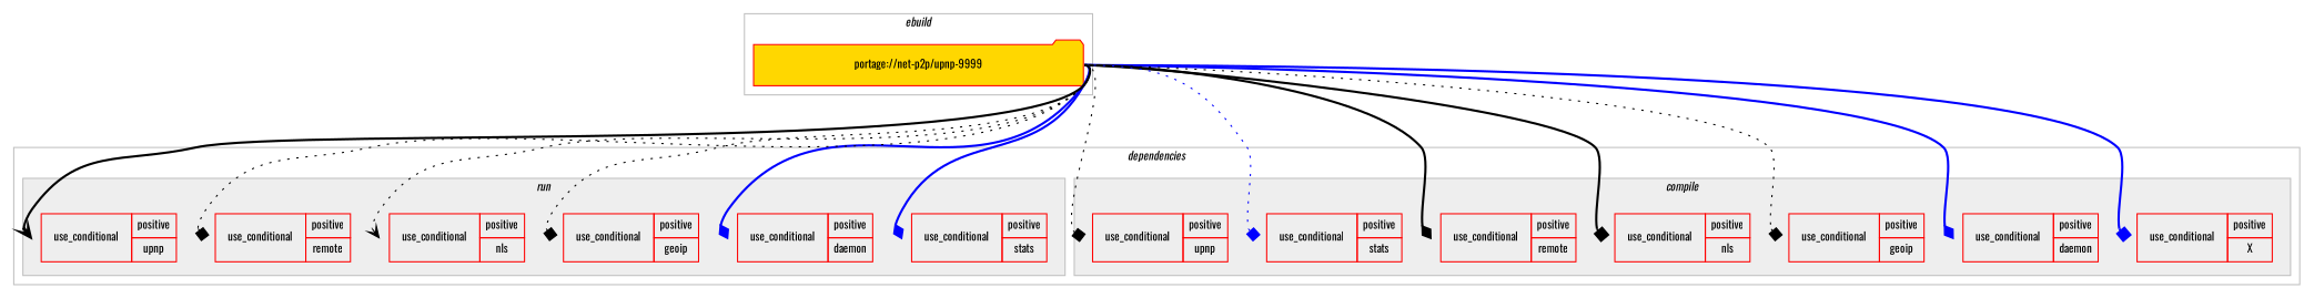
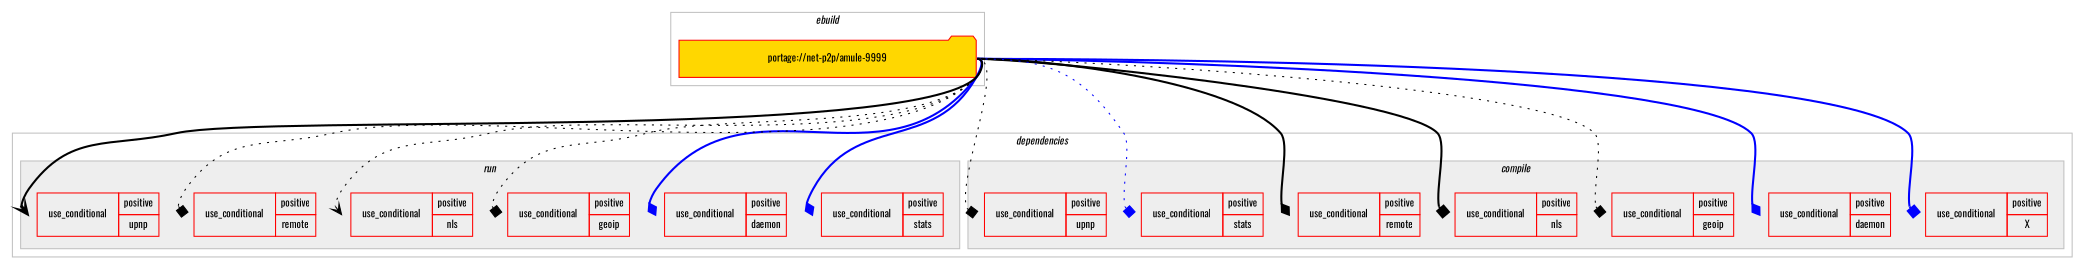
  digraph {
    compound=true
    concentrate=true
    fontname=Oswald
    fontsize=10
    newrank=true
    rankdir=TB
    ranksep=1.5
    node [color=red fontname=Oswald fontsize=10 shape=none]
    edge [arrowhead=box headport=w style=bold tailport=e weight=20 color=black fontname=Oswald]
-   n1 [label="portage://net-p2p/upnp-9999" width=4 style=filled fillcolor=gold shape=folder]
+   n1 [label="portage://net-p2p/amule-9999" width=4 style=filled fillcolor=gold shape=folder]
    n2 [label=<<TABLE BORDER="0" CELLBORDER="1" CELLSPACING="0" CELLPADDING="4"><TR><TD ROWSPAN="3" CELLPADDING="10">use_conditional</TD></TR><TR><TD>positive</TD></TR><TR><TD>X</TD></TR></TABLE>>]
    n3 [label=<<TABLE BORDER="0" CELLBORDER="1" CELLSPACING="0" CELLPADDING="4"><TR><TD ROWSPAN="3" CELLPADDING="10">use_conditional</TD></TR><TR><TD>positive</TD></TR><TR><TD>daemon</TD></TR></TABLE>>]
    n4 [label=<<TABLE BORDER="0" CELLBORDER="1" CELLSPACING="0" CELLPADDING="4"><TR><TD ROWSPAN="3" CELLPADDING="10">use_conditional</TD></TR><TR><TD>positive</TD></TR><TR><TD>geoip</TD></TR></TABLE>>]
    n5 [label=<<TABLE BORDER="0" CELLBORDER="1" CELLSPACING="0" CELLPADDING="4"><TR><TD ROWSPAN="3" CELLPADDING="10">use_conditional</TD></TR><TR><TD>positive</TD></TR><TR><TD>nls</TD></TR></TABLE>>]
    n6 [label=<<TABLE BORDER="0" CELLBORDER="1" CELLSPACING="0" CELLPADDING="4"><TR><TD ROWSPAN="3" CELLPADDING="10">use_conditional</TD></TR><TR><TD>positive</TD></TR><TR><TD>remote</TD></TR></TABLE>>]
    n7 [label=<<TABLE BORDER="0" CELLBORDER="1" CELLSPACING="0" CELLPADDING="4"><TR><TD ROWSPAN="3" CELLPADDING="10">use_conditional</TD></TR><TR><TD>positive</TD></TR><TR><TD>stats</TD></TR></TABLE>>]
    n8 [label=<<TABLE BORDER="0" CELLBORDER="1" CELLSPACING="0" CELLPADDING="4"><TR><TD ROWSPAN="3" CELLPADDING="10">use_conditional</TD></TR><TR><TD>positive</TD></TR><TR><TD>upnp</TD></TR></TABLE>>]
    n9 [label=<<TABLE BORDER="0" CELLBORDER="1" CELLSPACING="0" CELLPADDING="4"><TR><TD ROWSPAN="3" CELLPADDING="10">use_conditional</TD></TR><TR><TD>positive</TD></TR><TR><TD>stats</TD></TR></TABLE>>]
    n10 [label=<<TABLE BORDER="0" CELLBORDER="1" CELLSPACING="0" CELLPADDING="4"><TR><TD ROWSPAN="3" CELLPADDING="10">use_conditional</TD></TR><TR><TD>positive</TD></TR><TR><TD>daemon</TD></TR></TABLE>>]
    n11 [label=<<TABLE BORDER="0" CELLBORDER="1" CELLSPACING="0" CELLPADDING="4"><TR><TD ROWSPAN="3" CELLPADDING="10">use_conditional</TD></TR><TR><TD>positive</TD></TR><TR><TD>geoip</TD></TR></TABLE>>]
    n12 [label=<<TABLE BORDER="0" CELLBORDER="1" CELLSPACING="0" CELLPADDING="4"><TR><TD ROWSPAN="3" CELLPADDING="10">use_conditional</TD></TR><TR><TD>positive</TD></TR><TR><TD>nls</TD></TR></TABLE>>]
    n13 [label=<<TABLE BORDER="0" CELLBORDER="1" CELLSPACING="0" CELLPADDING="4"><TR><TD ROWSPAN="3" CELLPADDING="10">use_conditional</TD></TR><TR><TD>positive</TD></TR><TR><TD>remote</TD></TR></TABLE>>]
    n14 [label=<<TABLE BORDER="0" CELLBORDER="1" CELLSPACING="0" CELLPADDING="4"><TR><TD ROWSPAN="3" CELLPADDING="10">use_conditional</TD></TR><TR><TD>positive</TD></TR><TR><TD>upnp</TD></TR></TABLE>>]
    subgraph cluster_1 {
      color=gray
      label=<<i>ebuild</i>>
      rank=same
      n1
    }
    subgraph cluster_2 {
      color=gray
      label=<<i>dependencies</i>>
      subgraph cluster_3 {
        color=gray
        fillcolor="#eeeeee"
        label=<<i>compile</i>>
        style=filled
        subgraph sub_4 {
          color=gray
          fillcolor="#eeeeee"
          label=<<i>compile</i>>
          style=filled
          n2
        }
        subgraph sub_5 {
          color=gray
          fillcolor="#eeeeee"
          label=<<i>compile</i>>
          style=filled
          n3
        }
        subgraph sub_6 {
          color=gray
          fillcolor="#eeeeee"
          label=<<i>compile</i>>
          style=filled
          n4
        }
        subgraph sub_7 {
          color=gray
          fillcolor="#eeeeee"
          label=<<i>compile</i>>
          style=filled
          n5
        }
        subgraph sub_8 {
          color=gray
          fillcolor="#eeeeee"
          label=<<i>compile</i>>
          style=filled
          n6
        }
        subgraph sub_9 {
          color=gray
          fillcolor="#eeeeee"
          label=<<i>compile</i>>
          style=filled
          n7
        }
        subgraph sub_10 {
          color=gray
          fillcolor="#eeeeee"
          label=<<i>compile</i>>
          style=filled
          n8
        }
      }
      subgraph cluster_11 {
        color=gray
        fillcolor="#eeeeee"
        label=<<i>compile and run</i>>
        style=filled
      }
      subgraph cluster_12 {
        color=gray
        fillcolor="#eeeeee"
        label=<<i>run</i>>
        style=filled
        subgraph sub_13 {
          color=gray
          fillcolor="#eeeeee"
          label=<<i>run</i>>
          style=filled
          n9
        }
        subgraph sub_14 {
          color=gray
          fillcolor="#eeeeee"
          label=<<i>run</i>>
          style=filled
          n10
        }
        subgraph sub_15 {
          color=gray
          fillcolor="#eeeeee"
          label=<<i>run</i>>
          style=filled
          n11
        }
        subgraph sub_16 {
          color=gray
          fillcolor="#eeeeee"
          label=<<i>run</i>>
          style=filled
          n12
        }
        subgraph sub_17 {
          color=gray
          fillcolor="#eeeeee"
          label=<<i>run</i>>
          style=filled
          n13
        }
        subgraph sub_18 {
          color=gray
          fillcolor="#eeeeee"
          label=<<i>run</i>>
          style=filled
          n14
        }
      }
    }
    subgraph cluster_19 {
      color=gray
      label=<<i>candidates</i>>
      rank=same
    }
    n1 -> n2 [color=blue]
    n1 -> n3 [arrowhead=diamond color=blue]
    n1 -> n4 [style=dotted]
    n1 -> n5
    n1 -> n6 [arrowhead=diamond]
    n1 -> n7 [style=dotted color=blue]
    n1 -> n8 [style=dotted]
    n1 -> n9 [arrowhead=diamond color=blue]
    n1 -> n10 [arrowhead=diamond color=blue]
    n1 -> n11 [style=dotted]
    n1 -> n12 [arrowhead=vee style=dotted]
    n1 -> n13 [style=dotted]
    n1 -> n14 [arrowhead=vee]
  }
